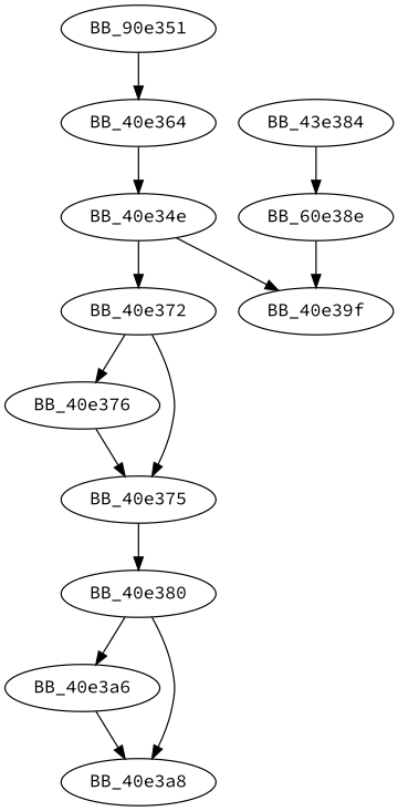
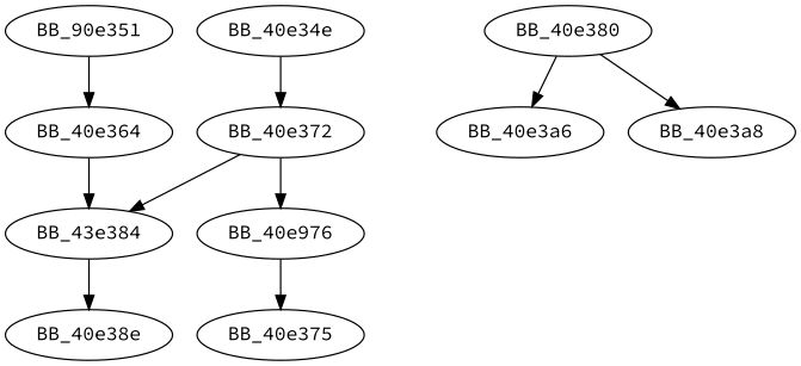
  digraph {
    fontname="Source Code Pro"
    node [fontname="Source Code Pro"]
    edge [fontname="Source Code Pro"]
    n1 [label=BB_90e351]
    BB_40e364
    n3 [label=BB_40e34e]
-   BB_40e39f
    BB_40e372
-   BB_40e376
+   BB_40e376 [label=BB_40e976]
    n7 [label=BB_43e384]
    BB_40e3a6
    BB_40e3a8
    n10 [label=BB_40e375]
-   BB_40e38e [label=BB_60e38e]
+   BB_40e38e
    BB_40e380
    n1 -> BB_40e364
-   BB_40e364 -> n3
-   n3 -> BB_40e39f
+   BB_40e364 -> n7
    n3 -> BB_40e372
    BB_40e372 -> BB_40e376
-   BB_40e372 -> n10
+   BB_40e372 -> n7
    BB_40e376 -> n10
    n7 -> BB_40e38e
-   BB_40e3a6 -> BB_40e3a8
-   n10 -> BB_40e380
-   BB_40e38e -> BB_40e39f
    BB_40e380 -> BB_40e3a6
    BB_40e380 -> BB_40e3a8
  }
